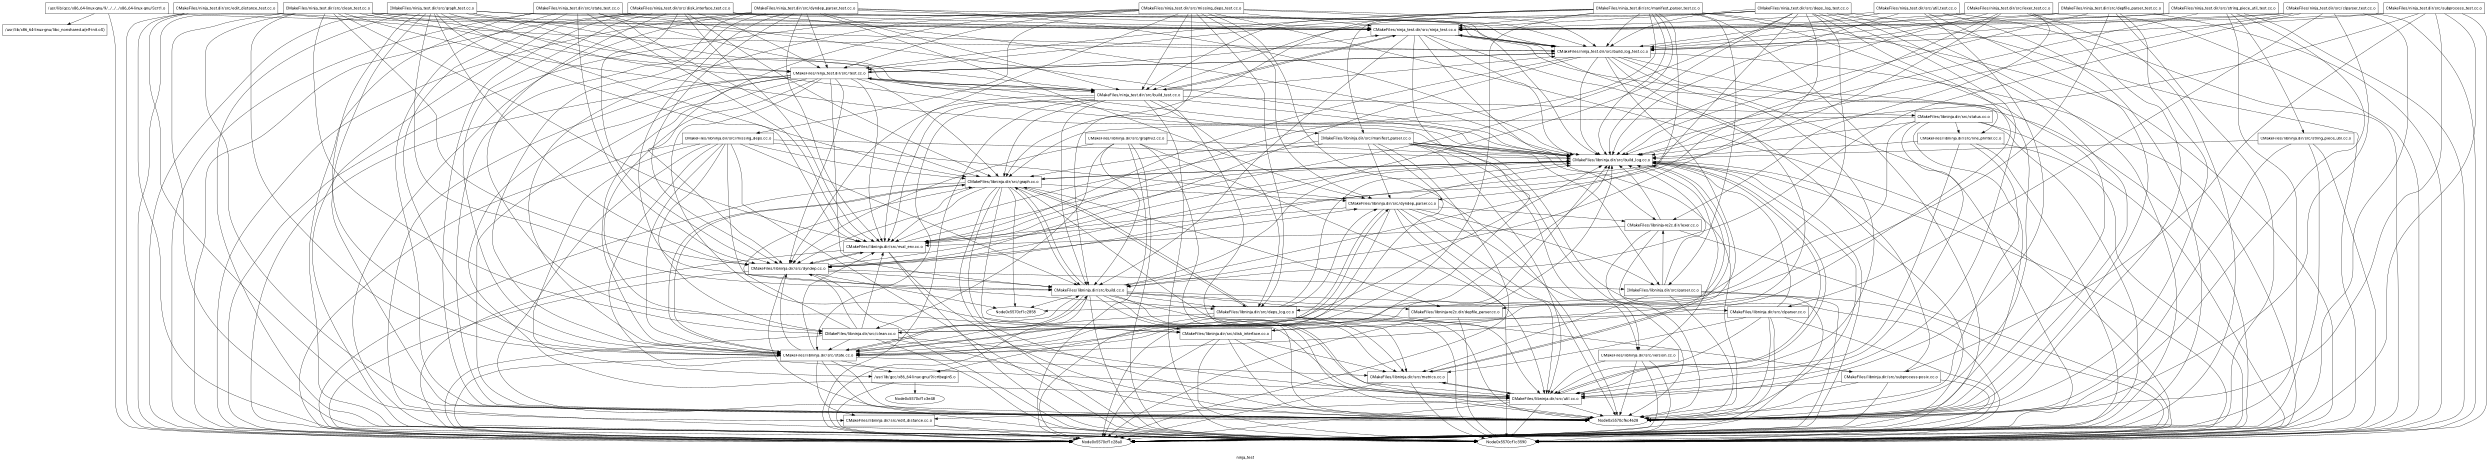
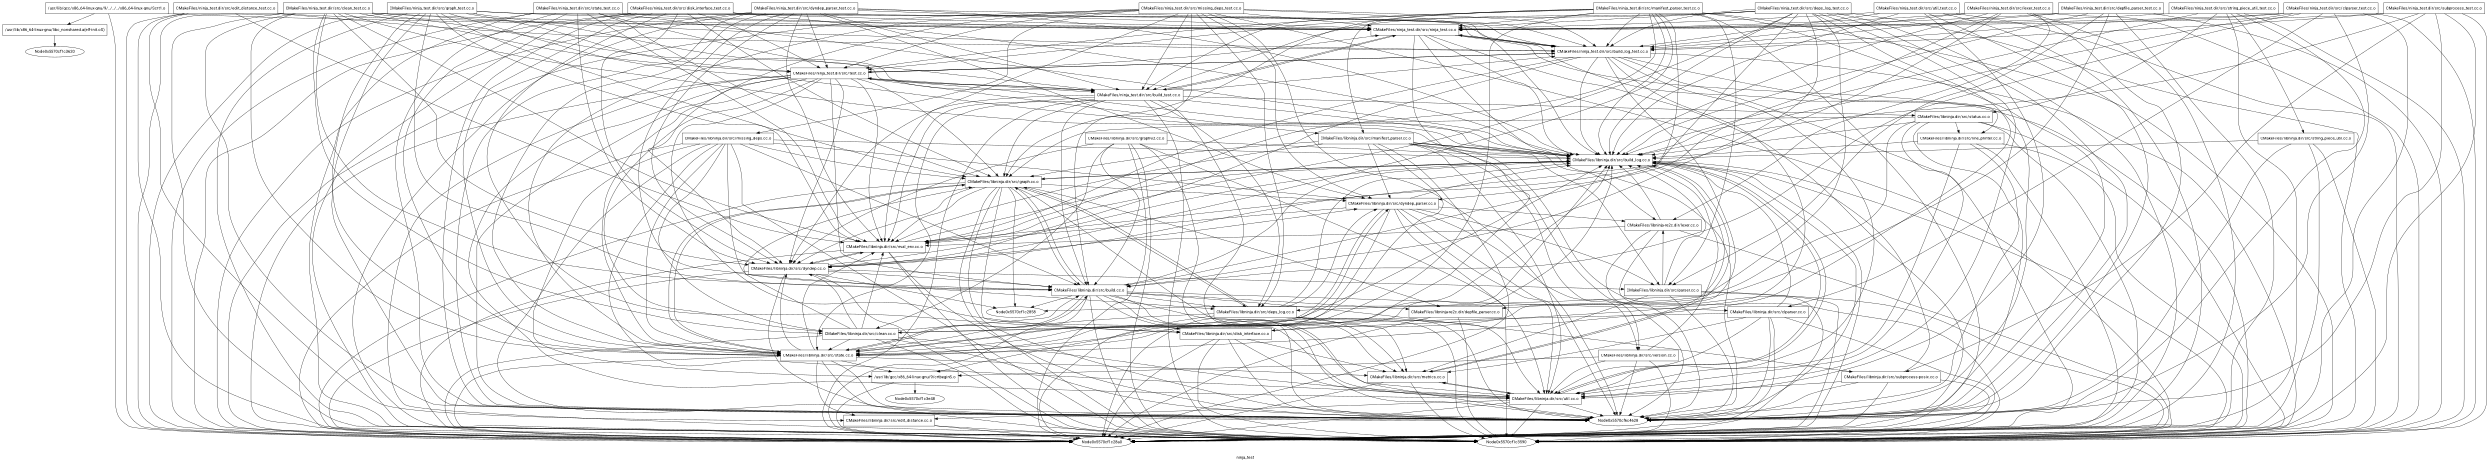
  digraph {
    fontname=Roboto
    label=ninja_test
    node [fontname=Roboto shape=record]
    edge [fontname=Roboto]
    n1 [label="{/usr/lib/gcc/x86_64-linux-gnu/9/../../../x86_64-linux-gnu/Scrt1.o}"]
    n2 [label="{CMakeFiles/ninja_test.dir/src/ninja_test.cc.o}"]
    n3 [label="{/usr/lib/x86_64-linux-gnu/libc_nonshared.a(elf-init.oS)}"]
    Node0x5570cf1c28a0 [shape=""]
    n5 [label="{/usr/lib/gcc/x86_64-linux-gnu/9/crtbeginS.o}"]
    n6 [label="{CMakeFiles/libninja.dir/src/build_log.cc.o}"]
    Node0x5570cf1c3590 [shape=""]
    n8 [label=Node0x5570cf6c4628 shape=""]
    n9 [label="{CMakeFiles/libninja.dir/src/line_printer.cc.o}"]
    n10 [label="{CMakeFiles/ninja_test.dir/src/build_log_test.cc.o}"]
    n11 [label="{CMakeFiles/ninja_test.dir/src/build_test.cc.o}"]
+   Node0x5570cf1c3620 [shape=""]
    Node0x5570cf1c3e48 [shape=""]
    n14 [label="{CMakeFiles/libninja.dir/src/graph.cc.o}"]
    n15 [label="{CMakeFiles/libninja.dir/src/metrics.cc.o}"]
    n16 [label="{CMakeFiles/libninja.dir/src/util.cc.o}"]
    n17 [label="{CMakeFiles/libninja.dir/src/state.cc.o}"]
    n18 [label="{CMakeFiles/libninja.dir/src/dyndep.cc.o}"]
    n19 [label="{CMakeFiles/libninja.dir/src/eval_env.cc.o}"]
    n20 [label="{CMakeFiles/libninja.dir/src/disk_interface.cc.o}"]
    n21 [label="{CMakeFiles/ninja_test.dir/src/test.cc.o}"]
    n22 [label="{CMakeFiles/libninja.dir/src/build.cc.o}"]
    n23 [label="{CMakeFiles/libninja.dir/src/deps_log.cc.o}"]
    n24 [label="{CMakeFiles/libninja.dir/src/status.cc.o}"]
    Node0x5570cf1c2858 [shape=""]
    n26 [label="{CMakeFiles/libninja-re2c.dir/depfile_parser.cc.o}"]
    n27 [label="{CMakeFiles/libninja.dir/src/dyndep_parser.cc.o}"]
    n28 [label="{CMakeFiles/libninja.dir/src/edit_distance.cc.o}"]
    n29 [label="{CMakeFiles/libninja.dir/src/clparser.cc.o}"]
    n30 [label="{CMakeFiles/libninja.dir/src/subprocess-posix.cc.o}"]
    n31 [label="{CMakeFiles/libninja.dir/src/parser.cc.o}"]
    n32 [label="{CMakeFiles/libninja.dir/src/version.cc.o}"]
    n33 [label="{CMakeFiles/libninja-re2c.dir/lexer.cc.o}"]
    n34 [label="{CMakeFiles/libninja.dir/src/clean.cc.o}"]
    n35 [label="{CMakeFiles/libninja.dir/src/graphviz.cc.o}"]
    n36 [label="{CMakeFiles/libninja.dir/src/manifest_parser.cc.o}"]
    n37 [label="{CMakeFiles/libninja.dir/src/missing_deps.cc.o}"]
    n38 [label="{CMakeFiles/libninja.dir/src/string_piece_util.cc.o}"]
    n39 [label="{CMakeFiles/ninja_test.dir/src/clean_test.cc.o}"]
    n40 [label="{CMakeFiles/ninja_test.dir/src/clparser_test.cc.o}"]
    n41 [label="{CMakeFiles/ninja_test.dir/src/depfile_parser_test.cc.o}"]
    n42 [label="{CMakeFiles/ninja_test.dir/src/deps_log_test.cc.o}"]
    n43 [label="{CMakeFiles/ninja_test.dir/src/disk_interface_test.cc.o}"]
    n44 [label="{CMakeFiles/ninja_test.dir/src/dyndep_parser_test.cc.o}"]
    n45 [label="{CMakeFiles/ninja_test.dir/src/edit_distance_test.cc.o}"]
    n46 [label="{CMakeFiles/ninja_test.dir/src/graph_test.cc.o}"]
    n47 [label="{CMakeFiles/ninja_test.dir/src/lexer_test.cc.o}"]
    n48 [label="{CMakeFiles/ninja_test.dir/src/manifest_parser_test.cc.o}"]
    n49 [label="{CMakeFiles/ninja_test.dir/src/missing_deps_test.cc.o}"]
    n50 [label="{CMakeFiles/ninja_test.dir/src/state_test.cc.o}"]
    n51 [label="{CMakeFiles/ninja_test.dir/src/string_piece_util_test.cc.o}"]
    n52 [label="{CMakeFiles/ninja_test.dir/src/subprocess_test.cc.o}"]
    n53 [label="{CMakeFiles/ninja_test.dir/src/util_test.cc.o}"]
    n1 -> n2
    n1 -> n3
    n1 -> Node0x5570cf1c28a0
    n2 -> Node0x5570cf1c28a0
    n2 -> n5
    n2 -> n6
    n2 -> Node0x5570cf1c3590
    n2 -> n8
    n2 -> n9
    n2 -> n10
    n2 -> n11
+   n3 -> Node0x5570cf1c3620
    n5 -> Node0x5570cf1c28a0
    n5 -> Node0x5570cf1c3e48
    n6 -> Node0x5570cf1c28a0
    n6 -> Node0x5570cf1c3590
    n6 -> n8
    n6 -> n14
    n6 -> n15
    n6 -> n16
    n9 -> Node0x5570cf1c28a0
    n9 -> n6
    n9 -> Node0x5570cf1c3590
    n9 -> n8
    n9 -> n16
    n10 -> n2
    n10 -> Node0x5570cf1c28a0
    n10 -> n6
    n10 -> Node0x5570cf1c3590
    n10 -> n8
    n10 -> n16
    n10 -> n17
    n10 -> n18
    n10 -> n19
    n10 -> n20
    n10 -> n21
    n11 -> n2
    n11 -> Node0x5570cf1c28a0
    n11 -> n6
    n11 -> Node0x5570cf1c3590
    n11 -> n8
    n11 -> n10
    n11 -> n14
    n11 -> n17
    n11 -> n18
    n11 -> n19
    n11 -> n21
    n11 -> n22
    n11 -> n23
    n11 -> n24
    n14 -> Node0x5570cf1c28a0
    n14 -> n6
    n14 -> Node0x5570cf1c3590
    n14 -> n8
    n14 -> n15
    n14 -> n16
    n14 -> n17
    n14 -> n18
    n14 -> n19
    n14 -> n22
    n14 -> n23
    n14 -> Node0x5570cf1c2858
    n14 -> n26
    n14 -> n27
    n15 -> Node0x5570cf1c28a0
    n15 -> n6
    n15 -> Node0x5570cf1c3590
    n15 -> n16
    n16 -> Node0x5570cf1c28a0
    n16 -> n6
    n16 -> Node0x5570cf1c3590
    n16 -> n8
    n16 -> n15
    n16 -> n28
    n17 -> Node0x5570cf1c28a0
    n17 -> n5
    n17 -> n6
    n17 -> Node0x5570cf1c3590
    n17 -> n8
    n17 -> n14
    n17 -> n15
    n17 -> n18
    n17 -> n19
    n17 -> n22
    n17 -> n27
    n17 -> n28
    n18 -> Node0x5570cf1c28a0
    n18 -> n6
    n18 -> Node0x5570cf1c3590
    n18 -> n8
    n18 -> n19
    n18 -> n22
    n18 -> Node0x5570cf1c2858
    n18 -> n27
    n18 -> n31
    n19 -> Node0x5570cf1c28a0
    n19 -> n6
    n19 -> Node0x5570cf1c3590
    n19 -> n8
    n19 -> n18
    n20 -> Node0x5570cf1c28a0
    n20 -> n6
    n20 -> Node0x5570cf1c3590
    n20 -> n8
    n20 -> n15
    n20 -> n16
    n21 -> n2
    n21 -> Node0x5570cf1c28a0
    n21 -> n6
    n21 -> Node0x5570cf1c3590
    n21 -> n8
    n21 -> n10
    n21 -> n11
    n21 -> n14
    n21 -> n16
    n21 -> n17
    n21 -> n18
    n21 -> n19
    n21 -> n20
    n21 -> n22
    n21 -> n34
    n21 -> n36
    n22 -> Node0x5570cf1c28a0
    n22 -> n6
    n22 -> Node0x5570cf1c3590
    n22 -> n8
    n22 -> n14
    n22 -> n15
    n22 -> n16
    n22 -> n17
    n22 -> n20
    n22 -> n23
    n22 -> Node0x5570cf1c2858
    n22 -> n26
    n22 -> n29
    n22 -> n30
    n23 -> Node0x5570cf1c28a0
    n23 -> n6
    n23 -> Node0x5570cf1c3590
    n23 -> n8
    n23 -> n14
    n23 -> n15
    n23 -> n16
    n23 -> n17
    n23 -> n27
    n24 -> Node0x5570cf1c28a0
    n24 -> n6
    n24 -> Node0x5570cf1c3590
    n24 -> n8
    n24 -> n9
    n24 -> n14
    n24 -> n16
    n24 -> Node0x5570cf1c2858
    n26 -> Node0x5570cf1c28a0
    n26 -> n6
    n26 -> Node0x5570cf1c3590
    n27 -> Node0x5570cf1c28a0
    n27 -> n6
    n27 -> Node0x5570cf1c3590
    n27 -> n8
    n27 -> n16
    n27 -> n17
    n27 -> n19
    n27 -> n31
    n27 -> n32
    n27 -> n33
    n28 -> Node0x5570cf1c28a0
    n28 -> Node0x5570cf1c3590
    n29 -> Node0x5570cf1c28a0
    n29 -> n6
    n29 -> Node0x5570cf1c3590
    n29 -> n8
    n29 -> n15
    n29 -> n16
    n29 -> n34
    n30 -> Node0x5570cf1c28a0
    n30 -> n6
    n30 -> Node0x5570cf1c3590
    n30 -> n8
    n30 -> n16
    n31 -> Node0x5570cf1c28a0
    n31 -> n6
    n31 -> Node0x5570cf1c3590
    n31 -> n8
    n31 -> n15
    n31 -> n33
-   n32 -> Node0x5570cf1c28a0
+   n32 -> n5
    n32 -> n6
    n32 -> Node0x5570cf1c3590
    n32 -> n8
    n32 -> n16
    n33 -> Node0x5570cf1c28a0
    n33 -> n6
    n33 -> Node0x5570cf1c3590
    n33 -> n8
    n33 -> n19
    n34 -> Node0x5570cf1c28a0
    n34 -> n6
    n34 -> Node0x5570cf1c3590
    n34 -> n8
    n34 -> n14
    n34 -> n16
    n34 -> n17
    n34 -> n18
    n34 -> n19
    n34 -> n22
    n35 -> Node0x5570cf1c28a0
    n35 -> n6
    n35 -> Node0x5570cf1c3590
    n35 -> n8
    n35 -> n16
    n35 -> n18
    n35 -> n22
    n35 -> n34
    n36 -> Node0x5570cf1c28a0
    n36 -> n6
    n36 -> Node0x5570cf1c3590
    n36 -> n8
    n36 -> n14
    n36 -> n16
    n36 -> n17
    n36 -> n19
    n36 -> n27
    n36 -> n31
    n36 -> n32
    n36 -> n33
    n37 -> Node0x5570cf1c28a0
    n37 -> n5
    n37 -> n6
    n37 -> Node0x5570cf1c3590
    n37 -> n8
    n37 -> n14
    n37 -> n16
    n37 -> n17
    n37 -> n22
    n37 -> n23
    n37 -> n27
    n37 -> n34
    n38 -> Node0x5570cf1c28a0
    n38 -> n6
    n38 -> Node0x5570cf1c3590
    n38 -> n8
    n39 -> n2
    n39 -> Node0x5570cf1c28a0
    n39 -> n6
    n39 -> Node0x5570cf1c3590
    n39 -> n8
    n39 -> n10
    n39 -> n11
    n39 -> n17
    n39 -> n18
    n39 -> n19
    n39 -> n21
-   n2 -> n22
+   n39 -> n22
    n39 -> n34
    n40 -> n2
    n40 -> Node0x5570cf1c28a0
    n40 -> n6
    n40 -> Node0x5570cf1c3590
    n40 -> n8
    n40 -> n10
    n40 -> n22
    n40 -> n29
    n41 -> n2
    n41 -> Node0x5570cf1c28a0
    n41 -> n6
    n41 -> Node0x5570cf1c3590
-   n41 -> n8
+   n41 -> n31
    n41 -> n10
    n41 -> n26
    n42 -> n2
    n42 -> Node0x5570cf1c28a0
    n42 -> n6
    n42 -> Node0x5570cf1c3590
    n42 -> n8
    n42 -> n10
    n42 -> n11
    n42 -> n16
    n42 -> n17
    n42 -> n18
    n42 -> n19
    n42 -> n21
    n42 -> n22
    n42 -> n23
    n43 -> n2
    n43 -> Node0x5570cf1c28a0
    n43 -> n6
    n43 -> Node0x5570cf1c3590
    n43 -> n8
    n43 -> n10
    n43 -> n14
    n43 -> n17
    n43 -> n18
-   n43 -> n19
+   n45 -> n19
    n43 -> n20
    n43 -> n21
    n44 -> n2
    n44 -> Node0x5570cf1c28a0
    n44 -> n6
    n44 -> Node0x5570cf1c3590
    n44 -> n8
    n44 -> n10
    n44 -> n11
    n44 -> n17
    n44 -> n18
    n44 -> n19
    n44 -> n21
    n44 -> n22
    n44 -> n27
    n45 -> n2
    n45 -> Node0x5570cf1c28a0
    n45 -> Node0x5570cf1c3590
    n45 -> n10
    n45 -> n28
    n46 -> n2
    n46 -> Node0x5570cf1c28a0
    n46 -> n6
    n46 -> Node0x5570cf1c3590
    n46 -> n8
    n46 -> n10
    n46 -> n11
    n46 -> n14
    n46 -> n17
-   n46 -> n18
    n46 -> n19
    n46 -> n21
    n46 -> n22
    n47 -> n2
    n47 -> Node0x5570cf1c28a0
    n47 -> n6
    n47 -> Node0x5570cf1c3590
    n47 -> n8
    n47 -> n10
    n47 -> n19
    n47 -> n27
    n47 -> n33
    n48 -> n2
    n48 -> Node0x5570cf1c28a0
    n48 -> n6
    n48 -> Node0x5570cf1c3590
    n48 -> n8
    n48 -> n10
    n48 -> n11
    n48 -> n14
    n48 -> n17
    n48 -> n18
    n48 -> n19
    n48 -> n21
    n48 -> n22
    n48 -> n31
    n48 -> n36
    n49 -> n2
    n49 -> Node0x5570cf1c28a0
    n49 -> n6
    n49 -> Node0x5570cf1c3590
    n49 -> n8
    n49 -> n10
    n49 -> n11
    n49 -> n17
    n49 -> n18
    n49 -> n19
    n49 -> n21
    n49 -> n22
    n49 -> n23
    n49 -> n27
    n49 -> n37
    n50 -> n2
    n50 -> Node0x5570cf1c28a0
    n50 -> n6
    n50 -> Node0x5570cf1c3590
    n50 -> n8
    n50 -> n10
    n50 -> n11
    n50 -> n14
    n50 -> n17
    n50 -> n18
    n50 -> n19
    n51 -> n2
    n51 -> Node0x5570cf1c28a0
    n51 -> n6
    n51 -> Node0x5570cf1c3590
    n51 -> n8
-   n51 -> n10
+   n51 -> n24
    n51 -> n38
    n52 -> n2
    n52 -> Node0x5570cf1c28a0
    n52 -> n6
    n52 -> Node0x5570cf1c3590
    n52 -> n8
    n52 -> n10
    n52 -> n30
    n53 -> n2
    n53 -> Node0x5570cf1c28a0
    n53 -> n6
    n53 -> Node0x5570cf1c3590
    n53 -> n8
    n53 -> n10
    n53 -> n16
  }
